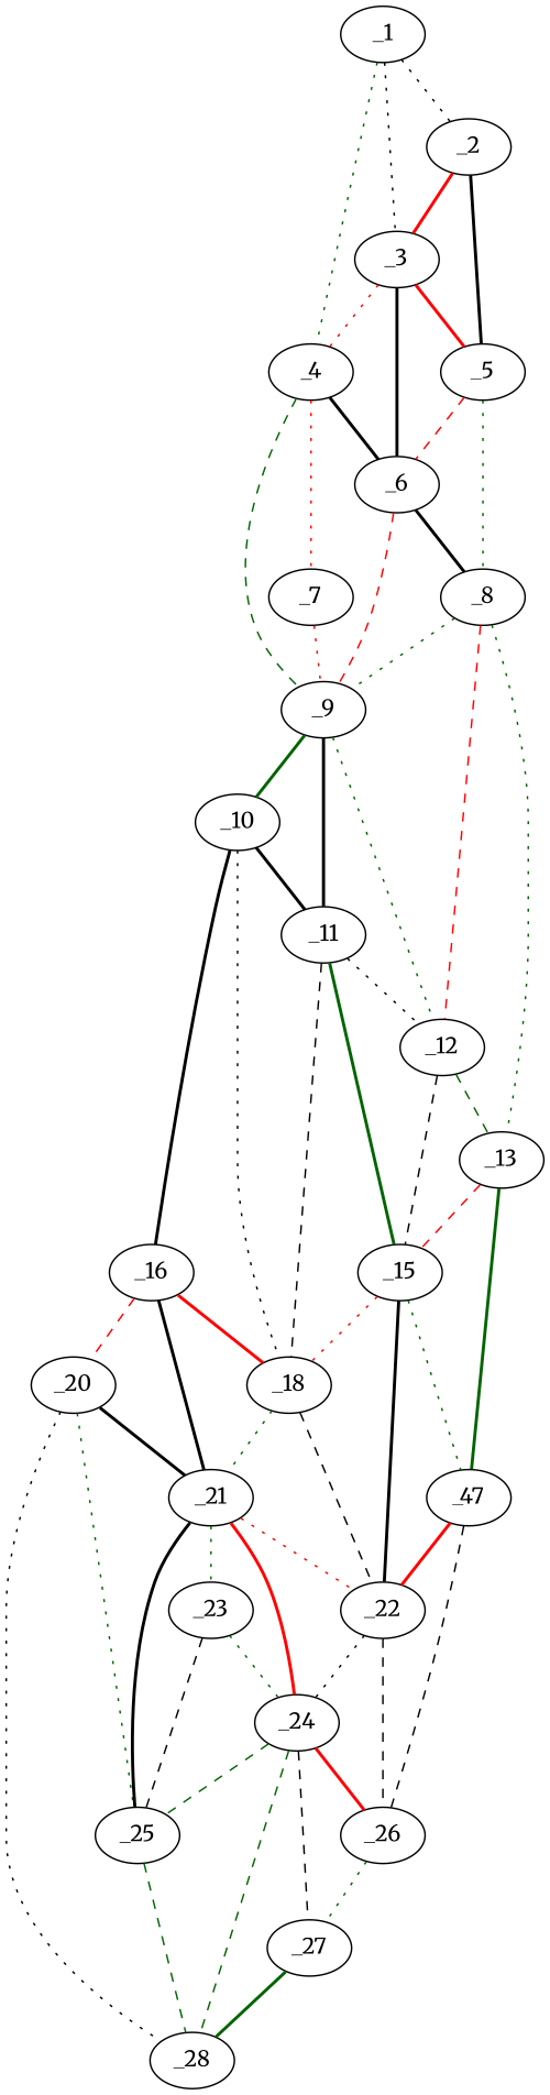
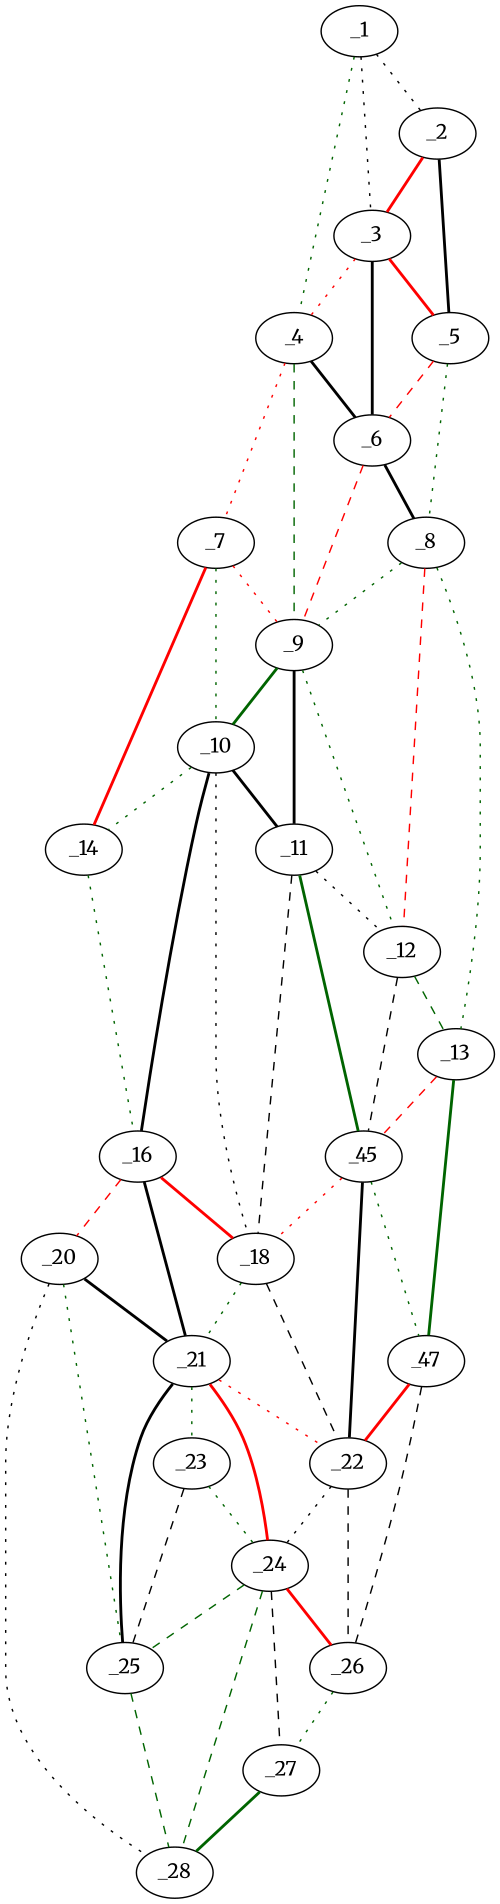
  graph {
    fontname=Merriweather
    node [fontname=Merriweather x=51 y=83]
    edge [color=black fontname=Merriweather style=dotted valence=2]
    _1 [x=8 y=57]
    _2 [x=14 y=42]
    _3 [x=19 y=50]
    _4 [x=21 y=66]
    _5 [x=27 y=39]
    _6 [x=35 y=49]
    _8 [y=36]
    _7 [x=49 y=81]
    _9 [y=57]
    _12 [x=62 y=56]
    _13 [x=67 y=36]
    _10 [x=56 y=68]
+   _14 [x=69 y=91]
    _11 [x=59 y=63]
    _16 [x=79]
    _18 [x=80 y=74]
-   _15 [x=72 y=56]
+   _15 [x=72 y=56 label=_45]
    n18 [label=_47 x=80 y=38]
    _20 [x=92 y=91]
    _21 [x=97]
    _22 [x=98 y=51]
    _26 [x=123 y=64]
    _25 [x=112 y=86]
    _28 [x=125]
    _24 [x=110 y=76]
    _23 [x=107 y=80]
    _27 [x=124 y=73]
    _1 -- _2 [valence=1]
    _1 -- _3 [valence=1]
    _1 -- _4 [color=darkgreen valence=1]
    _2 -- _3 [color=red style=bold]
    _2 -- _5 [style=bold valence=1]
    _3 -- _4 [color=red]
    _3 -- _5 [color=red style=bold]
    _3 -- _6 [style=bold]
    _4 -- _6 [style=bold]
    _4 -- _7 [color=red valence=1]
    _4 -- _9 [color=darkgreen style=dashed]
    _5 -- _6 [color=red style=dashed valence=1]
    _5 -- _8 [color=darkgreen valence=1]
    _6 -- _8 [style=bold]
    _6 -- _9 [color=red style=dashed]
    _8 -- _9 [color=darkgreen]
    _8 -- _12 [color=red style=dashed]
    _8 -- _13 [color=darkgreen valence=1]
    _7 -- _9 [color=red valence=1]
+   _7 -- _10 [color=darkgreen]
+   _7 -- _14 [color=red style=bold valence=1]
    _9 -- _12 [color=darkgreen]
    _9 -- _10 [color=darkgreen style=bold]
    _9 -- _11 [style=bold]
    _12 -- _13 [color=darkgreen style=dashed]
    _12 -- _15 [style=dashed valence=1]
    _13 -- _15 [color=red style=dashed valence=1]
    _13 -- n18 [color=darkgreen style=bold valence=1]
+   _10 -- _14 [color=darkgreen]
    _10 -- _11 [style=bold]
    _10 -- _16 [style=bold]
    _10 -- _18
+   _14 -- _16 [color=darkgreen valence=1]
    _11 -- _12
    _11 -- _18 [style=dashed valence=1]
    _11 -- _15 [color=darkgreen style=bold]
    _16 -- _18 [color=red style=bold valence=1]
    _16 -- _20 [color=red style=dashed]
    _16 -- _21 [style=bold]
    _18 -- _21 [color=darkgreen]
    _18 -- _22 [style=dashed]
    _15 -- _18 [color=red]
    _15 -- n18 [color=darkgreen]
    _15 -- _22 [style=bold]
    n18 -- _22 [color=red style=bold]
    n18 -- _26 [style=dashed valence=1]
    _20 -- _21 [style=bold valence=1]
    _20 -- _25 [color=darkgreen]
    _20 -- _28 [valence=1]
    _21 -- _22 [color=red]
    _21 -- _25 [style=bold]
    _21 -- _24 [color=red style=bold]
    _21 -- _23 [color=darkgreen]
    _22 -- _26 [style=dashed]
    _22 -- _24
    _26 -- _27 [color=darkgreen valence=1]
    _25 -- _28 [color=darkgreen style=dashed]
    _24 -- _26 [color=red style=bold valence=1]
    _24 -- _25 [color=darkgreen style=dashed]
    _24 -- _28 [color=darkgreen style=dashed]
    _24 -- _27 [style=dashed]
    _23 -- _25 [style=dashed valence=1]
    _23 -- _24 [color=darkgreen]
    _27 -- _28 [color=darkgreen style=bold valence=1]
  }
